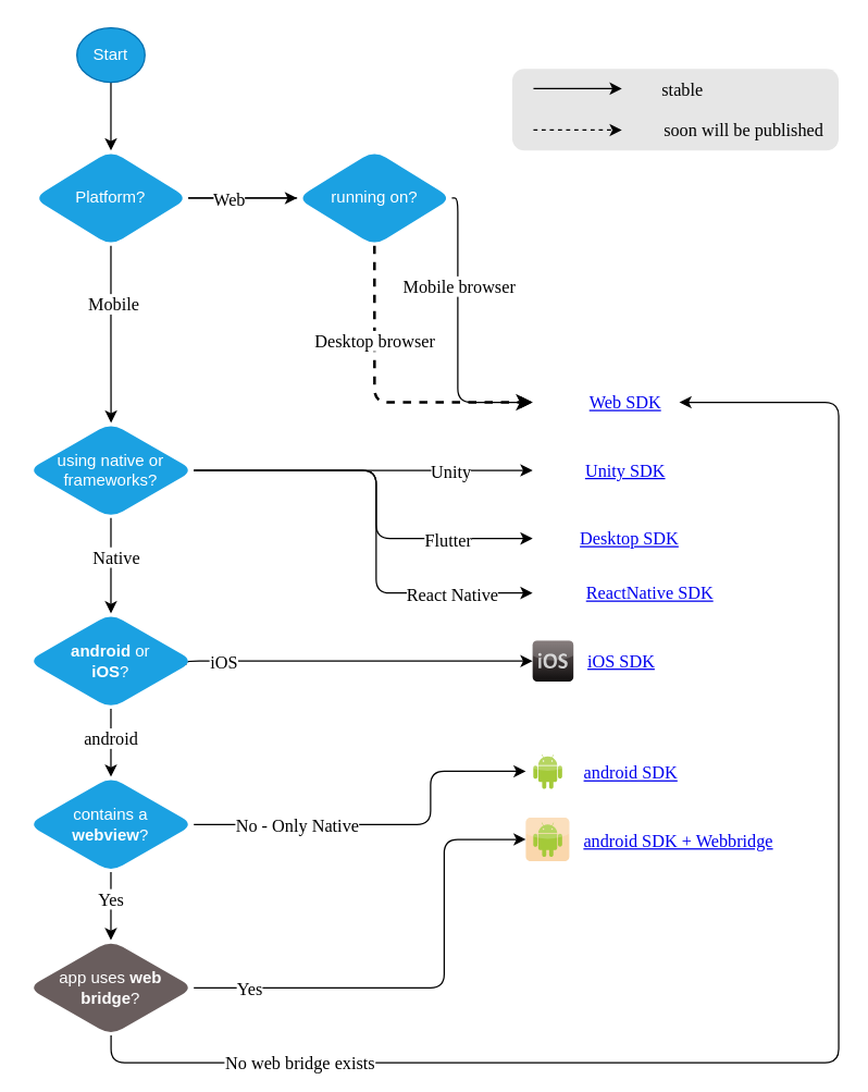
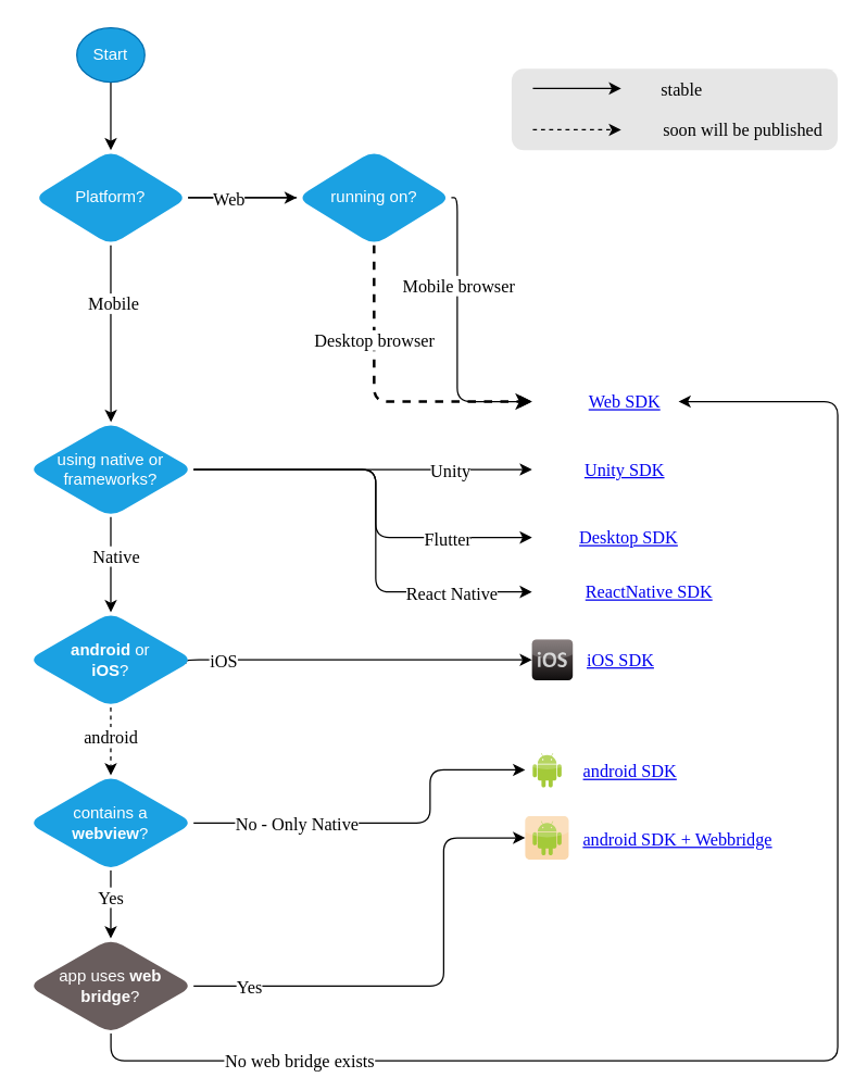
  <mxCell id="0" />
  <mxCell id="1" parent="0" />
  <mxCell id="2" value="" style="rounded=1;whiteSpace=wrap;html=1;sketch=0;fontFamily=Garamond;fontSize=13;fillColor=#E6E6E6;strokeColor=none;" vertex="1" parent="1"><mxGeometry x="376" y="50" width="240" height="60" as="geometry" /></mxCell>
  <mxCell id="3" value="soon will be published" style="text;html=1;align=center;verticalAlign=middle;resizable=0;points=[];autosize=1;strokeColor=none;fillColor=none;fontSize=13;fontFamily=Garamond;" vertex="1" parent="1"><mxGeometry x="476" y="80" width="140" height="30" as="geometry" /></mxCell>
  <mxCell id="4" value="" style="edgeStyle=orthogonalEdgeStyle;rounded=0;orthogonalLoop=1;jettySize=auto;html=1;" edge="1" parent="1" source="5" target="9"><mxGeometry relative="1" as="geometry" /></mxCell>
  <mxCell id="5" value="Start" style="ellipse;whiteSpace=wrap;html=1;fillColor=#1ba1e2;fontColor=#ffffff;strokeColor=#006EAF;" vertex="1" parent="1"><mxGeometry x="56" y="20" width="50" height="40" as="geometry" /></mxCell>
  <mxCell id="6" value="" style="edgeStyle=orthogonalEdgeStyle;rounded=0;orthogonalLoop=1;jettySize=auto;html=1;fontFamily=Garamond;fontSize=13;" edge="1" parent="1" source="9" target="16"><mxGeometry relative="1" as="geometry" /></mxCell>
  <mxCell id="7" value="" style="edgeStyle=orthogonalEdgeStyle;rounded=0;orthogonalLoop=1;jettySize=auto;html=1;fontFamily=Garamond;fontSize=13;" edge="1" parent="1" source="9" target="25"><mxGeometry relative="1" as="geometry" /></mxCell>
  <mxCell id="8" value="Mobile" style="edgeLabel;html=1;align=center;verticalAlign=middle;resizable=0;points=[];fontSize=13;fontFamily=Garamond;" vertex="1" connectable="0" parent="7"><mxGeometry x="-0.346" y="1" relative="1" as="geometry"><mxPoint as="offset" /></mxGeometry></mxCell>
  <mxCell id="9" value="Platform?" style="rhombus;whiteSpace=wrap;html=1;fillColor=#1ba1e2;strokeColor=none;fontColor=#ffffff;rounded=1;perimeterSpacing=0;spacing=22;" vertex="1" parent="1"><mxGeometry x="24.13" y="110" width="113.75" height="70" as="geometry" /></mxCell>
  <mxCell id="10" value="" style="edgeStyle=orthogonalEdgeStyle;rounded=0;orthogonalLoop=1;jettySize=auto;html=1;fontFamily=Garamond;fontSize=13;endArrow=none;endFill=0;" edge="1" parent="1" source="16" target="9"><mxGeometry relative="1" as="geometry" /></mxCell>
  <mxCell id="11" value="Web" style="edgeLabel;html=1;align=center;verticalAlign=middle;resizable=0;points=[];fontSize=13;fontFamily=Garamond;" vertex="1" connectable="0" parent="10"><mxGeometry x="0.241" relative="1" as="geometry"><mxPoint as="offset" /></mxGeometry></mxCell>
  <mxCell id="12" style="edgeStyle=elbowEdgeStyle;rounded=1;orthogonalLoop=1;jettySize=auto;html=1;fontFamily=Garamond;fontSize=13;endArrow=classic;endFill=1;entryX=0;entryY=0.5;entryDx=0;entryDy=0;jumpStyle=none;" edge="1" parent="1" source="16" target="45"><mxGeometry relative="1" as="geometry"><mxPoint x="516" y="400" as="targetPoint" /><Array as="points"><mxPoint x="336" y="240" /><mxPoint x="346" y="250" /><mxPoint x="446" y="240" /><mxPoint x="526" y="300" /><mxPoint x="446" y="330" /><mxPoint x="446" y="260" /><mxPoint x="476" y="230" /></Array></mxGeometry></mxCell>
  <mxCell id="13" value="Mobile browser" style="edgeLabel;html=1;align=center;verticalAlign=middle;resizable=0;points=[];fontSize=13;fontFamily=Garamond;" vertex="1" connectable="0" parent="12"><mxGeometry x="-0.853" y="-2" relative="1" as="geometry"><mxPoint x="2" y="54" as="offset" /></mxGeometry></mxCell>
  <mxCell id="14" style="edgeStyle=orthogonalEdgeStyle;rounded=1;jumpStyle=none;orthogonalLoop=1;jettySize=auto;html=1;entryX=0;entryY=0.5;entryDx=0;entryDy=0;fontFamily=Garamond;fontSize=13;endArrow=classic;endFill=1;exitX=0.5;exitY=1;exitDx=0;exitDy=0;dashed=1;jumpSize=6;strokeWidth=2;" edge="1" parent="1" source="16" target="45"><mxGeometry relative="1" as="geometry"><Array as="points"><mxPoint x="275" y="295" /></Array></mxGeometry></mxCell>
  <mxCell id="15" value="Desktop browser" style="edgeLabel;html=1;align=center;verticalAlign=middle;resizable=0;points=[];fontSize=13;fontFamily=Garamond;" vertex="1" connectable="0" parent="14"><mxGeometry x="-0.799" relative="1" as="geometry"><mxPoint y="47" as="offset" /></mxGeometry></mxCell>
  <mxCell id="16" value="running on?" style="rhombus;whiteSpace=wrap;html=1;fillColor=#1ba1e2;strokeColor=none;fontColor=#ffffff;rounded=1;perimeterSpacing=0;spacing=22;" vertex="1" parent="1"><mxGeometry x="217.88" y="110" width="113.75" height="70" as="geometry" /></mxCell>
  <mxCell id="17" value="" style="edgeStyle=orthogonalEdgeStyle;rounded=1;jumpStyle=none;jumpSize=6;orthogonalLoop=1;jettySize=auto;html=1;fontFamily=Garamond;fontSize=13;endArrow=classic;endFill=1;strokeWidth=1;" edge="1" parent="1" source="25" target="51"><mxGeometry relative="1" as="geometry" /></mxCell>
  <mxCell id="18" value="Native" style="edgeLabel;html=1;align=center;verticalAlign=middle;resizable=0;points=[];fontSize=13;fontFamily=Garamond;" vertex="1" connectable="0" parent="17"><mxGeometry x="-0.206" y="3" relative="1" as="geometry"><mxPoint as="offset" /></mxGeometry></mxCell>
  <mxCell id="19" style="edgeStyle=orthogonalEdgeStyle;rounded=1;jumpStyle=none;jumpSize=6;orthogonalLoop=1;jettySize=auto;html=1;fontFamily=Garamond;fontSize=13;endArrow=classic;endFill=1;strokeWidth=1;entryX=0;entryY=0.5;entryDx=0;entryDy=0;" edge="1" parent="1" source="25" target="36"><mxGeometry relative="1" as="geometry"><mxPoint x="356" y="320" as="targetPoint" /><Array as="points"><mxPoint x="376" y="345" /><mxPoint x="376" y="345" /></Array></mxGeometry></mxCell>
  <mxCell id="20" value="Unity" style="edgeLabel;html=1;align=center;verticalAlign=middle;resizable=0;points=[];fontSize=13;fontFamily=Garamond;" vertex="1" connectable="0" parent="19"><mxGeometry x="0.409" relative="1" as="geometry"><mxPoint x="14" as="offset" /></mxGeometry></mxCell>
  <mxCell id="21" style="edgeStyle=orthogonalEdgeStyle;rounded=1;jumpStyle=none;jumpSize=6;orthogonalLoop=1;jettySize=auto;html=1;entryX=0;entryY=0.5;entryDx=0;entryDy=0;fontFamily=Garamond;fontSize=13;endArrow=classic;endFill=1;strokeWidth=1;" edge="1" parent="1" source="25" target="42"><mxGeometry relative="1" as="geometry"><Array as="points"><mxPoint x="276" y="345" /><mxPoint x="276" y="395" /></Array></mxGeometry></mxCell>
  <mxCell id="22" value="Flutter" style="edgeLabel;html=1;align=center;verticalAlign=middle;resizable=0;points=[];fontSize=13;fontFamily=Garamond;" vertex="1" connectable="0" parent="21"><mxGeometry x="0.46" y="-3" relative="1" as="geometry"><mxPoint x="19" y="-3" as="offset" /></mxGeometry></mxCell>
  <mxCell id="23" style="edgeStyle=orthogonalEdgeStyle;rounded=1;jumpStyle=none;jumpSize=6;orthogonalLoop=1;jettySize=auto;html=1;entryX=0;entryY=0.5;entryDx=0;entryDy=0;fontFamily=Garamond;fontSize=13;endArrow=classic;endFill=1;strokeWidth=1;" edge="1" parent="1" source="25" target="39"><mxGeometry relative="1" as="geometry"><Array as="points"><mxPoint x="276" y="345" /><mxPoint x="276" y="435" /></Array></mxGeometry></mxCell>
  <mxCell id="24" value="React Native" style="edgeLabel;html=1;align=center;verticalAlign=middle;resizable=0;points=[];fontSize=13;fontFamily=Garamond;" vertex="1" connectable="0" parent="23"><mxGeometry x="0.498" y="4" relative="1" as="geometry"><mxPoint x="26" y="4" as="offset" /></mxGeometry></mxCell>
  <mxCell id="25" value="using native or frameworks?" style="rhombus;whiteSpace=wrap;html=1;fillColor=#1ba1e2;strokeColor=none;fontColor=#ffffff;rounded=1;perimeterSpacing=0;spacing=22;" vertex="1" parent="1"><mxGeometry x="20.07" y="310" width="121.88" height="70" as="geometry" /></mxCell>
  <mxCell id="26" value="" style="group" vertex="1" connectable="0" parent="1"><mxGeometry x="386" y="550" width="122" height="32" as="geometry" /></mxCell>
  <mxCell id="27" value="" style="dashed=0;outlineConnect=0;html=1;align=center;labelPosition=center;verticalLabelPosition=bottom;verticalAlign=top;shape=mxgraph.webicons.android;" vertex="1" parent="26"><mxGeometry width="32" height="32" as="geometry" /></mxCell>
  <mxCell id="28" value="&lt;a href=&quot;https://github.com/adtrace/adtrace_sdk_android&quot;&gt;android SDK&lt;br&gt;&lt;/a&gt;" style="text;html=1;align=center;verticalAlign=middle;resizable=0;points=[];autosize=1;strokeColor=none;fillColor=none;fontSize=13;fontFamily=Garamond;" vertex="1" parent="26"><mxGeometry x="32" y="2" width="90" height="30" as="geometry" /></mxCell>
  <mxCell id="29" value="" style="group" vertex="1" connectable="0" parent="1"><mxGeometry x="386" y="600" width="157" height="32" as="geometry" /></mxCell>
  <mxCell id="30" value="" style="dashed=0;outlineConnect=0;html=1;align=center;labelPosition=center;verticalLabelPosition=bottom;verticalAlign=top;shape=mxgraph.webicons.android;fillColor=#fad7ac;strokeColor=#b46504;" vertex="1" parent="29"><mxGeometry width="32" height="32" as="geometry" /></mxCell>
  <mxCell id="31" value="&lt;a href=&quot;https://github.com/adtrace/adtrace_sdk_android&quot;&gt;android SDK + Webbridge&lt;br&gt;&lt;/a&gt;" style="text;html=1;align=center;verticalAlign=middle;resizable=0;points=[];autosize=1;strokeColor=none;fillColor=none;fontSize=13;fontFamily=Garamond;" vertex="1" parent="29"><mxGeometry x="32" y="2" width="160" height="30" as="geometry" /></mxCell>
  <mxCell id="32" value="" style="group" vertex="1" connectable="0" parent="1"><mxGeometry x="391" y="470" width="100" height="30" as="geometry" /></mxCell>
  <mxCell id="33" value="" style="dashed=0;outlineConnect=0;html=1;align=center;labelPosition=center;verticalLabelPosition=bottom;verticalAlign=top;shape=mxgraph.webicons.ios;fillColor=#695D5D;gradientColor=#100E0E" vertex="1" parent="32"><mxGeometry width="30" height="30" as="geometry" /></mxCell>
  <mxCell id="34" value="&lt;a href=&quot;https://github.com/adtrace/adtrace_sdk_iOS&quot;&gt;iOS SDK&lt;/a&gt;" style="text;html=1;align=center;verticalAlign=middle;resizable=0;points=[];autosize=1;strokeColor=none;fillColor=none;fontSize=13;fontFamily=Garamond;" vertex="1" parent="32"><mxGeometry x="30" width="70" height="30" as="geometry" /></mxCell>
  <mxCell id="35" value="" style="group" vertex="1" connectable="0" parent="1"><mxGeometry x="391" y="330" width="107.83" height="30" as="geometry" /></mxCell>
  <mxCell id="36" value="" style="shape=image;verticalLabelPosition=bottom;labelBackgroundColor=default;verticalAlign=top;aspect=fixed;imageAspect=0;image=https://upload.wikimedia.org/wikipedia/commons/thumb/1/19/Unity_Technologies_logo.svg/2560px-Unity_Technologies_logo.svg.png;sketch=0;clipPath=inset(0% 61.33% 2.75% 0%);" vertex="1" parent="35"><mxGeometry width="32.83" height="30" as="geometry" /></mxCell>
  <mxCell id="37" value="&lt;a href=&quot;https://github.com/adtrace/adtrace_sdk_unity&quot;&gt;Unity SDK&lt;/a&gt;" style="text;html=1;align=center;verticalAlign=middle;resizable=0;points=[];autosize=1;strokeColor=none;fillColor=none;fontSize=13;fontFamily=Garamond;" vertex="1" parent="35"><mxGeometry x="27.83" width="80" height="30" as="geometry" /></mxCell>
  <mxCell id="38" value="" style="group" vertex="1" connectable="0" parent="1"><mxGeometry x="391" y="420" width="145.63" height="30" as="geometry" /></mxCell>
  <mxCell id="39" value="" style="shape=image;verticalLabelPosition=bottom;labelBackgroundColor=default;verticalAlign=top;aspect=fixed;imageAspect=0;image=https://www.pngitem.com/pimgs/m/514-5142665_react-native-transparent-react-native-logo-png-png.png;clipPath=inset(2.17% 67% 0% 2.67%);" vertex="1" parent="38"><mxGeometry width="30.33" height="30" as="geometry" /></mxCell>
  <mxCell id="40" value="&lt;a href=&quot;https://github.com/adtrace/adtrace_sdk_react_native&quot;&gt;ReactNative SDK&lt;/a&gt;" style="text;html=1;align=center;verticalAlign=middle;resizable=0;points=[];autosize=1;strokeColor=none;fillColor=none;fontSize=13;fontFamily=Garamond;" vertex="1" parent="38"><mxGeometry x="25.63" width="120" height="30" as="geometry" /></mxCell>
  <mxCell id="41" value="" style="group" vertex="1" connectable="0" parent="1"><mxGeometry x="391" y="380" width="115.63" height="30" as="geometry" /></mxCell>
  <mxCell id="42" value="" style="shape=image;verticalLabelPosition=bottom;labelBackgroundColor=default;verticalAlign=top;aspect=fixed;imageAspect=0;image=https://upload.wikimedia.org/wikipedia/commons/thumb/4/44/Google-flutter-logo.svg/2560px-Google-flutter-logo.svg.png;clipPath=inset(0% 71% 0% 0%);" vertex="1" parent="41"><mxGeometry width="30.35" height="30" as="geometry" /></mxCell>
  <mxCell id="43" value="&lt;a href=&quot;https://github.com/adtrace/adtrace_sdk_flutter&quot;&gt;Desktop SDK&lt;/a&gt;" style="text;html=1;align=center;verticalAlign=middle;resizable=0;points=[];autosize=1;strokeColor=none;fillColor=none;fontSize=13;fontFamily=Garamond;" vertex="1" parent="41"><mxGeometry x="25.63" width="90" height="30" as="geometry" /></mxCell>
  <mxCell id="44" value="" style="group" vertex="1" connectable="0" parent="1"><mxGeometry x="391" y="280" width="107.83" height="30" as="geometry" /></mxCell>
  <mxCell id="45" value="" style="shape=image;verticalLabelPosition=bottom;labelBackgroundColor=default;verticalAlign=top;aspect=fixed;imageAspect=0;image=https://www.kindpng.com/picc/m/379-3793754_world-wide-web-icon-website-logo-vector-free.png;" vertex="1" parent="44"><mxGeometry y="2.5" width="29.88" height="25" as="geometry" /></mxCell>
  <mxCell id="46" value="&lt;a href=&quot;https://github.com/adtrace/adtrace_sdk_web&quot;&gt;Web SDK&lt;/a&gt;" style="text;html=1;align=center;verticalAlign=middle;resizable=0;points=[];autosize=1;strokeColor=none;fillColor=none;fontSize=13;fontFamily=Garamond;" vertex="1" parent="44"><mxGeometry x="27.83" width="80" height="30" as="geometry" /></mxCell>
  <mxCell id="47" style="edgeStyle=orthogonalEdgeStyle;rounded=1;jumpStyle=none;jumpSize=6;orthogonalLoop=1;jettySize=auto;html=1;fontFamily=Garamond;fontSize=13;endArrow=classic;endFill=1;strokeWidth=1;exitX=0.951;exitY=0.543;exitDx=0;exitDy=0;exitPerimeter=0;" edge="1" parent="1" source="51" target="33"><mxGeometry relative="1" as="geometry"><mxPoint x="586" y="440" as="targetPoint" /><Array as="points"><mxPoint x="136" y="485" /></Array></mxGeometry></mxCell>
  <mxCell id="48" value="iOS" style="edgeLabel;html=1;align=center;verticalAlign=middle;resizable=0;points=[];fontSize=13;fontFamily=Garamond;" vertex="1" connectable="0" parent="47"><mxGeometry x="-0.897" y="2" relative="1" as="geometry"><mxPoint x="18" y="2" as="offset" /></mxGeometry></mxCell>
- <mxCell id="49" value="" style="edgeStyle=orthogonalEdgeStyle;rounded=1;jumpStyle=none;jumpSize=6;orthogonalLoop=1;jettySize=auto;html=1;fontFamily=Garamond;fontSize=13;endArrow=classic;endFill=1;strokeWidth=1;" edge="1" parent="1" source="51" target="56"><mxGeometry relative="1" as="geometry" /></mxCell>
+ <mxCell id="49" value="" style="edgeStyle=orthogonalEdgeStyle;rounded=1;jumpStyle=none;jumpSize=6;orthogonalLoop=1;jettySize=auto;html=1;fontFamily=Garamond;fontSize=13;endArrow=classic;endFill=1;strokeWidth=1;dashed=1;" edge="1" parent="1" source="51" target="56"><mxGeometry relative="1" as="geometry" /></mxCell>
  <mxCell id="50" value="android" style="edgeLabel;html=1;align=center;verticalAlign=middle;resizable=0;points=[];fontSize=13;fontFamily=Garamond;" vertex="1" connectable="0" parent="49"><mxGeometry x="-0.142" y="-1" relative="1" as="geometry"><mxPoint as="offset" /></mxGeometry></mxCell>
  <mxCell id="51" value="&lt;b&gt;android&lt;/b&gt; or &lt;b&gt;iOS&lt;/b&gt;?" style="rhombus;whiteSpace=wrap;html=1;fillColor=#1ba1e2;strokeColor=none;fontColor=#ffffff;rounded=1;perimeterSpacing=0;spacing=22;" vertex="1" parent="1"><mxGeometry x="20.06" y="450" width="121.88" height="70" as="geometry" /></mxCell>
  <mxCell id="52" value="" style="edgeStyle=orthogonalEdgeStyle;rounded=1;jumpStyle=none;jumpSize=6;orthogonalLoop=1;jettySize=auto;html=1;fontFamily=Garamond;fontSize=13;endArrow=classic;endFill=1;strokeWidth=1;" edge="1" parent="1" source="56" target="61"><mxGeometry relative="1" as="geometry" /></mxCell>
  <mxCell id="53" value="Yes" style="edgeLabel;html=1;align=center;verticalAlign=middle;resizable=0;points=[];fontSize=13;fontFamily=Garamond;" vertex="1" connectable="0" parent="52"><mxGeometry x="-0.249" y="-1" relative="1" as="geometry"><mxPoint as="offset" /></mxGeometry></mxCell>
  <mxCell id="54" style="edgeStyle=orthogonalEdgeStyle;rounded=1;jumpStyle=none;jumpSize=6;orthogonalLoop=1;jettySize=auto;html=1;fontFamily=Garamond;fontSize=13;endArrow=classic;endFill=1;strokeWidth=1;" edge="1" parent="1" source="56" target="27"><mxGeometry relative="1" as="geometry"><Array as="points"><mxPoint x="316" y="605" /><mxPoint x="316" y="566" /></Array></mxGeometry></mxCell>
  <mxCell id="55" value="No - Only Native" style="edgeLabel;html=1;align=center;verticalAlign=middle;resizable=0;points=[];fontSize=13;fontFamily=Garamond;" vertex="1" connectable="0" parent="54"><mxGeometry x="-0.477" y="-3" relative="1" as="geometry"><mxPoint x="2" y="-3" as="offset" /></mxGeometry></mxCell>
  <mxCell id="56" value="contains a &lt;b&gt;webview&lt;/b&gt;?" style="rhombus;whiteSpace=wrap;html=1;fillColor=#1ba1e2;strokeColor=none;fontColor=#ffffff;rounded=1;perimeterSpacing=0;spacing=22;" vertex="1" parent="1"><mxGeometry x="20.06" y="570" width="121.88" height="70" as="geometry" /></mxCell>
  <mxCell id="57" style="edgeStyle=orthogonalEdgeStyle;rounded=1;jumpStyle=none;jumpSize=6;orthogonalLoop=1;jettySize=auto;html=1;fontFamily=Garamond;fontSize=13;endArrow=classic;endFill=1;strokeWidth=1;" edge="1" parent="1" source="61" target="30"><mxGeometry relative="1" as="geometry"><mxPoint x="346" y="610" as="targetPoint" /><Array as="points"><mxPoint x="326" y="725" /><mxPoint x="326" y="616" /></Array></mxGeometry></mxCell>
  <mxCell id="58" value="Yes " style="edgeLabel;html=1;align=center;verticalAlign=middle;resizable=0;points=[];fontSize=13;fontFamily=Garamond;" vertex="1" connectable="0" parent="57"><mxGeometry x="-0.768" y="-3" relative="1" as="geometry"><mxPoint y="-3" as="offset" /></mxGeometry></mxCell>
  <mxCell id="59" value="" style="edgeStyle=orthogonalEdgeStyle;rounded=1;jumpStyle=none;jumpSize=6;orthogonalLoop=1;jettySize=auto;html=1;fontFamily=Garamond;fontSize=13;endArrow=classic;endFill=1;strokeWidth=1;" edge="1" parent="1" source="61" target="46"><mxGeometry relative="1" as="geometry"><mxPoint x="566" y="300" as="targetPoint" /><Array as="points"><mxPoint x="81" y="780" /><mxPoint x="616" y="780" /><mxPoint x="616" y="295" /></Array></mxGeometry></mxCell>
  <mxCell id="60" value="No web bridge exists" style="edgeLabel;html=1;align=center;verticalAlign=middle;resizable=0;points=[];fontSize=13;fontFamily=Garamond;" vertex="1" connectable="0" parent="59"><mxGeometry x="-0.204" y="1" relative="1" as="geometry"><mxPoint x="-303" as="offset" /></mxGeometry></mxCell>
  <mxCell id="61" value="app uses &lt;b&gt;web bridge&lt;/b&gt;?" style="rhombus;whiteSpace=wrap;html=1;fillColor=#695d5d;strokeColor=none;fontColor=#ffffff;rounded=1;perimeterSpacing=0;spacing=22;" vertex="1" parent="1"><mxGeometry x="20.06" y="690" width="121.88" height="70" as="geometry" /></mxCell>
  <mxCell id="62" value="" style="endArrow=classic;html=1;rounded=1;fontFamily=Garamond;fontSize=13;strokeWidth=1;jumpStyle=none;jumpSize=6;" edge="1" parent="1"><mxGeometry width="50" height="50" relative="1" as="geometry"><mxPoint x="391.63" y="64.57" as="sourcePoint" /><mxPoint x="456.63" y="64.57" as="targetPoint" /></mxGeometry></mxCell>
  <mxCell id="63" value="" style="endArrow=classic;html=1;rounded=1;fontFamily=Garamond;fontSize=13;strokeWidth=1;jumpStyle=none;jumpSize=6;dashed=1;" edge="1" parent="1"><mxGeometry width="50" height="50" relative="1" as="geometry"><mxPoint x="391.63" y="95" as="sourcePoint" /><mxPoint x="456.63" y="95" as="targetPoint" /></mxGeometry></mxCell>
  <mxCell id="64" value="stable" style="text;html=1;align=center;verticalAlign=middle;resizable=0;points=[];autosize=1;strokeColor=none;fillColor=none;fontSize=13;fontFamily=Garamond;" vertex="1" parent="1"><mxGeometry x="476" y="50" width="50" height="30" as="geometry" /></mxCell>
